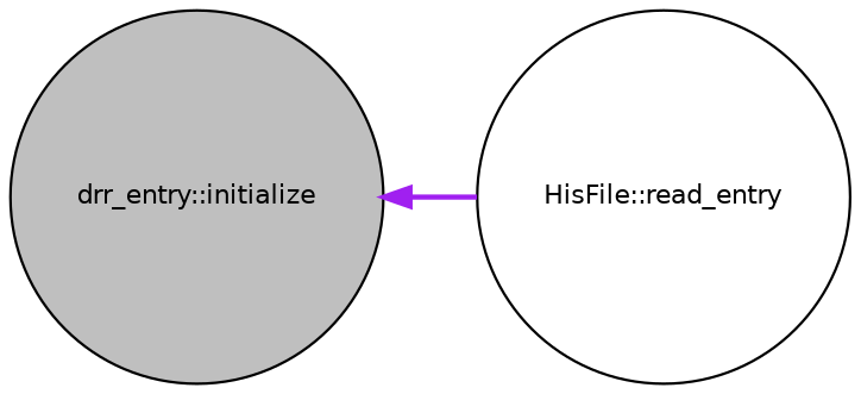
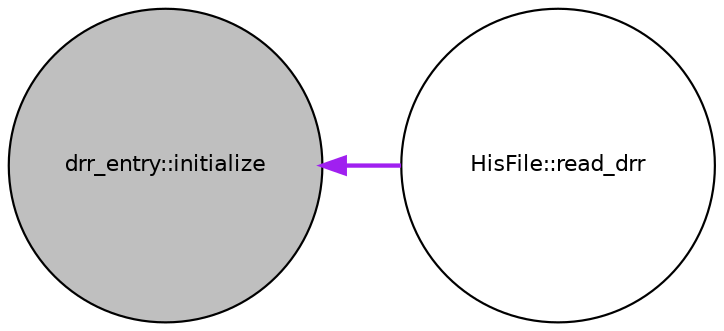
  digraph {
    rankdir=LR
    node [color=black fontname=Helvetica fontsize=10 shape=circle style=filled]
    n1 [fillcolor=grey75 fontcolor=black height=0.2 label="drr_entry::initialize" width=0.4]
-   n2 [fillcolor=white height=0.2 label="HisFile::read_entry" width=0.4]
+   n2 [fillcolor=white height=0.2 label="HisFile::read_drr" width=0.4]
    n1 -> n2 [color=purple dir=back fontname=Helvetica fontsize=10 labelfontname=Helvetica labelfontsize=10 style=bold]
  }
